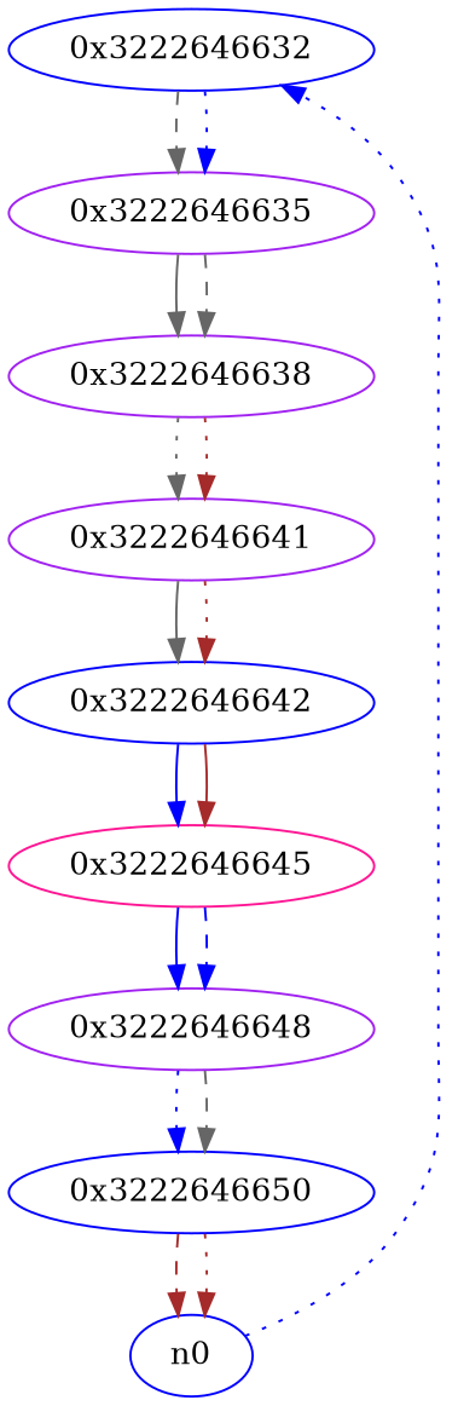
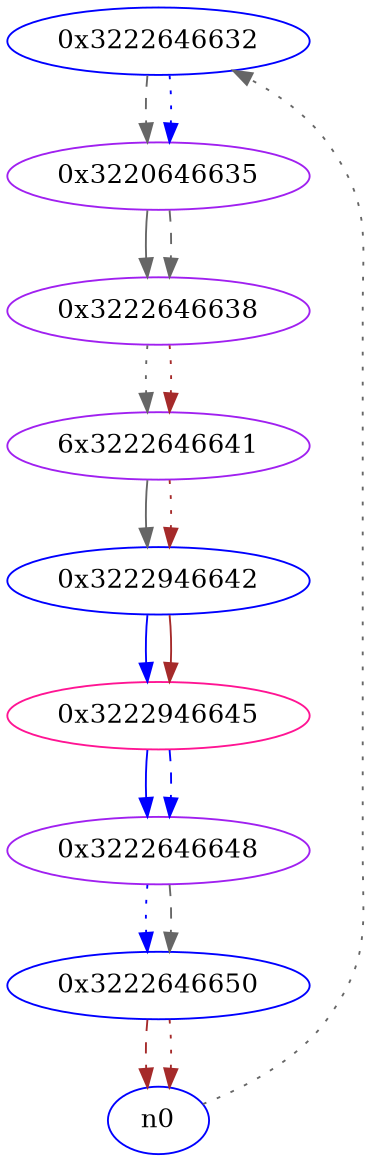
  digraph {
    node [color=blue]
    edge [color=gray40 style=dotted]
    n1 [label="0x3222646632"]
-   n2 [color=purple label="0x3222646635"]
+   n2 [color=purple label="0x3220646635"]
    n3 [color=purple label="0x3222646638"]
-   n4 [color=purple label="0x3222646641"]
-   n5 [label="0x3222646642"]
-   n6 [color=deeppink label="0x3222646645"]
+   n4 [color=purple label="6x3222646641"]
+   n5 [label="0x3222946642"]
+   n6 [color=deeppink label="0x3222946645"]
    n7 [color=purple label="0x3222646648"]
    n8 [label="0x3222646650"]
    n0
    n1 -> n2 [style=dashed]
    n1 -> n2 [color=blue]
    n2 -> n3 [style=solid]
    n2 -> n3 [style=dashed]
    n3 -> n4
    n3 -> n4 [color=brown]
    n4 -> n5 [style=solid]
    n4 -> n5 [color=brown]
    n5 -> n6 [color=blue style=solid]
    n5 -> n6 [color=brown style=solid]
    n6 -> n7 [color=blue style=solid]
    n6 -> n7 [color=blue style=dashed]
    n7 -> n8 [color=blue]
    n7 -> n8 [style=dashed]
    n8 -> n0 [color=brown style=dashed]
    n8 -> n0 [color=brown]
-   n0 -> n1 [color=blue]
+   n0 -> n1
  }
